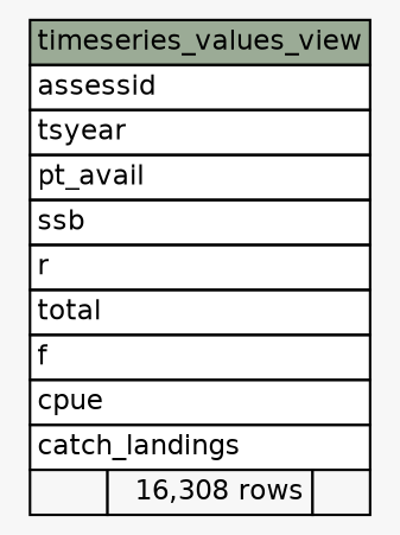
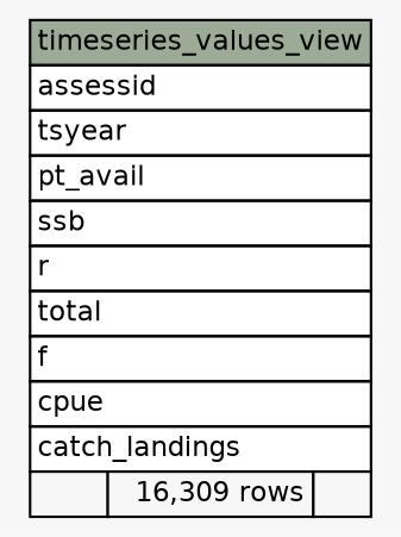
  digraph {
    bgcolor="#f7f7f7"
    fontname=Helvetica
    fontsize=11
    nodesep=0.18
    rankdir=RL
    ranksep=0.46
-   n1 [fontname=Helvetica fontsize=11 label=<     <TABLE BORDER="0" CELLBORDER="1" CELLSPACING="0" BGCOLOR="#ffffff">       <TR><TD COLSPAN="3" BGCOLOR="#9bab96" ALIGN="CENTER">timeseries_values_view</TD></TR>       <TR><TD PORT="assessid" COLSPAN="3" ALIGN="LEFT">assessid</TD></TR>       <TR><TD PORT="tsyear" COLSPAN="3" ALIGN="LEFT">tsyear</TD></TR>       <TR><TD PORT="pt_avail" COLSPAN="3" ALIGN="LEFT">pt_avail</TD></TR>       <TR><TD PORT="ssb" COLSPAN="3" ALIGN="LEFT">ssb</TD></TR>       <TR><TD PORT="r" COLSPAN="3" ALIGN="LEFT">r</TD></TR>       <TR><TD PORT="total" COLSPAN="3" ALIGN="LEFT">total</TD></TR>       <TR><TD PORT="f" COLSPAN="3" ALIGN="LEFT">f</TD></TR>       <TR><TD PORT="cpue" COLSPAN="3" ALIGN="LEFT">cpue</TD></TR>       <TR><TD PORT="catch_landings" COLSPAN="3" ALIGN="LEFT">catch_landings</TD></TR>       <TR><TD ALIGN="LEFT" BGCOLOR="#f7f7f7">  </TD><TD ALIGN="RIGHT" BGCOLOR="#f7f7f7">16,308 rows</TD><TD ALIGN="RIGHT" BGCOLOR="#f7f7f7">  </TD></TR>     </TABLE>> shape=plaintext]
+   n1 [fontname=Helvetica fontsize=11 label=<     <TABLE BORDER="0" CELLBORDER="1" CELLSPACING="0" BGCOLOR="#ffffff">       <TR><TD COLSPAN="3" BGCOLOR="#9bab96" ALIGN="CENTER">timeseries_values_view</TD></TR>       <TR><TD PORT="assessid" COLSPAN="3" ALIGN="LEFT">assessid</TD></TR>       <TR><TD PORT="tsyear" COLSPAN="3" ALIGN="LEFT">tsyear</TD></TR>       <TR><TD PORT="pt_avail" COLSPAN="3" ALIGN="LEFT">pt_avail</TD></TR>       <TR><TD PORT="ssb" COLSPAN="3" ALIGN="LEFT">ssb</TD></TR>       <TR><TD PORT="r" COLSPAN="3" ALIGN="LEFT">r</TD></TR>       <TR><TD PORT="total" COLSPAN="3" ALIGN="LEFT">total</TD></TR>       <TR><TD PORT="f" COLSPAN="3" ALIGN="LEFT">f</TD></TR>       <TR><TD PORT="cpue" COLSPAN="3" ALIGN="LEFT">cpue</TD></TR>       <TR><TD PORT="catch_landings" COLSPAN="3" ALIGN="LEFT">catch_landings</TD></TR>       <TR><TD ALIGN="LEFT" BGCOLOR="#f7f7f7">  </TD><TD ALIGN="RIGHT" BGCOLOR="#f7f7f7">16,309 rows</TD><TD ALIGN="RIGHT" BGCOLOR="#f7f7f7">  </TD></TR>     </TABLE>> shape=plaintext]
  }
